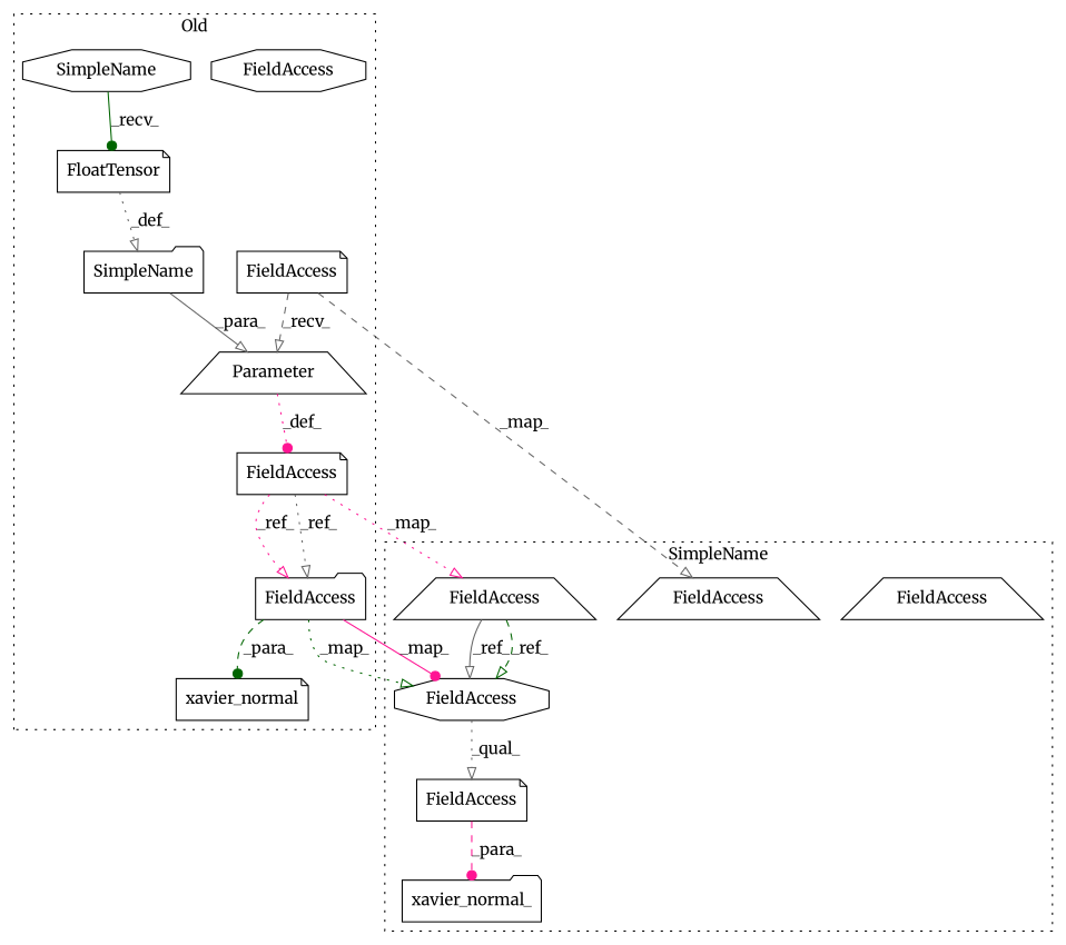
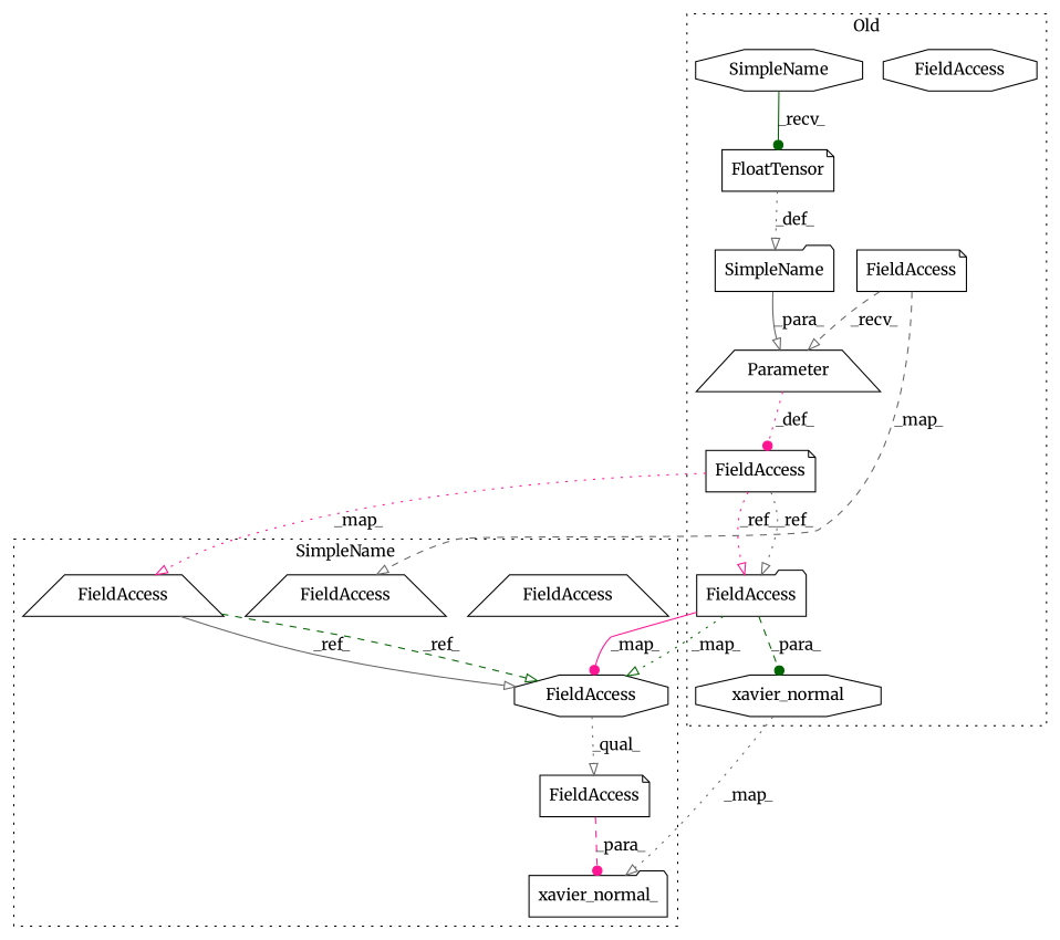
  digraph {
    fontname=Merriweather
    node [a=22 fontname=Merriweather l=9 s=749 shape=note]
    edge [arrowhead=onormal color=gray40 fontname=Merriweather style=dotted]
-   n1 [a=32 l="14,1" label=xavier_normal s="1010,1033"]
+   n1 [a=32 l="14,1" label=xavier_normal s="1010,1033" shape=octagon]
    n2 [label=FieldAccess s=1024 shape=octagon]
    n3 [label=FieldAccess s=614]
    n4 [a=32 l="12,1" label=FloatTensor s="649,679"]
    n5 [a=42 label=SimpleName shape=folder l="" s=""]
    n6 [a=32 l="10,1" label=Parameter s="633,680" shape=trapezium]
    n7 [l=8 label=FieldAccess s=624]
    n8 [label=FieldAccess s=1024 shape=folder]
    n9 [a=42 l=5 label=SimpleName s=643 shape=octagon]
    n10 [a=32 l="15,1" label=xavier_normal_ s="734,765" shape=folder]
    n11 [l=16 label=FieldAccess]
    n12 [label=FieldAccess shape=trapezium]
    n13 [label=FieldAccess s=562 shape=trapezium]
    n14 [l=8 label=FieldAccess s=572 shape=trapezium]
    n15 [label=FieldAccess shape=octagon]
    subgraph cluster_1 {
      label=Old
      style=dotted
      n1
      n2
      n3
      n4
      n5
      n6
      n7
      n8
      n9
    }
    subgraph cluster_2 {
      label=SimpleName
      style=dotted
      n10
      n11
      n12
      n13
      n14
      n15
    }
+   n1 -> n10 [label=_map_]
    n3 -> n8 [color=deeppink label=_ref_]
    n3 -> n8 [label=_ref_]
    n3 -> n13 [color=deeppink label=_map_]
    n4 -> n5 [label=_def_]
    n5 -> n6 [label=_para_ style=solid]
    n6 -> n3 [arrowhead=dot color=deeppink label=_def_]
    n7 -> n6 [label=_recv_ style=dashed]
    n7 -> n14 [label=_map_ style=dashed]
    n8 -> n1 [arrowhead=dot color=darkgreen label=_para_ style=dashed]
    n8 -> n15 [color=darkgreen label=_map_]
    n8 -> n15 [arrowhead=dot color=deeppink label=_map_ style=solid]
    n9 -> n4 [arrowhead=dot color=darkgreen label=_recv_ style=solid]
    n11 -> n10 [arrowhead=dot color=deeppink label=_para_ style=dashed]
    n13 -> n15 [label=_ref_ style=solid]
    n13 -> n15 [color=darkgreen label=_ref_ style=dashed]
    n15 -> n11 [label=_qual_]
  }
